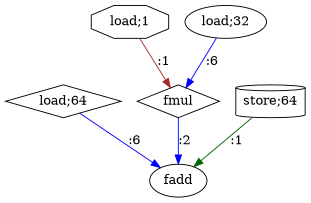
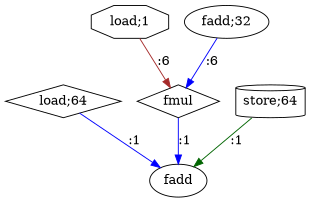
  digraph {
    node [shape=diamond]
    edge [color=blue]
    n1 [label="load;64"]
    n2 [label=fadd shape=ellipse]
    n3 [label="load;1" shape=octagon]
    n4 [label=fmul]
-   n5 [label="load;32" shape=ellipse]
+   n5 [label="fadd;32" shape=ellipse]
    n6 [label="store;64" shape=cylinder]
-   n1 -> n2 [label=":6"]
-   n3 -> n4 [color=brown label=":1"]
-   n4 -> n2 [label=":2"]
+   n1 -> n2 [label=":1"]
+   n3 -> n4 [color=brown label=":6"]
+   n4 -> n2 [label=":1"]
    n5 -> n4 [label=":6"]
    n6 -> n2 [color=darkgreen label=":1"]
  }
